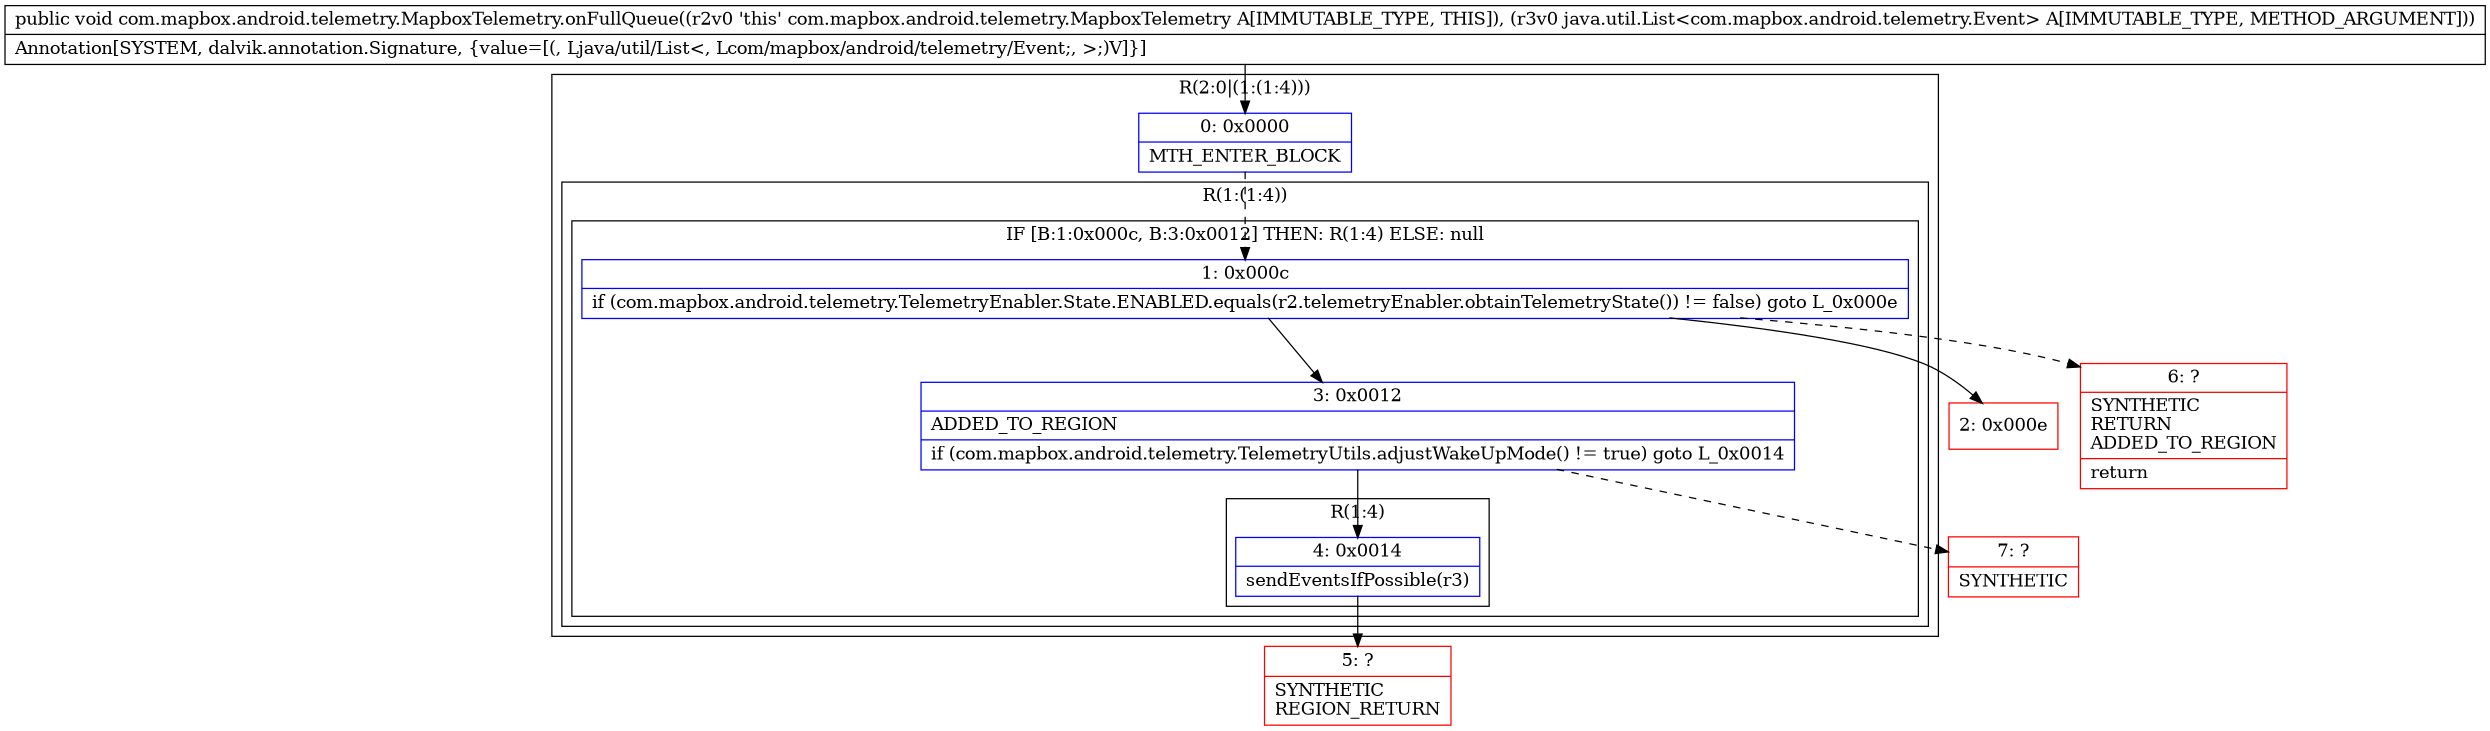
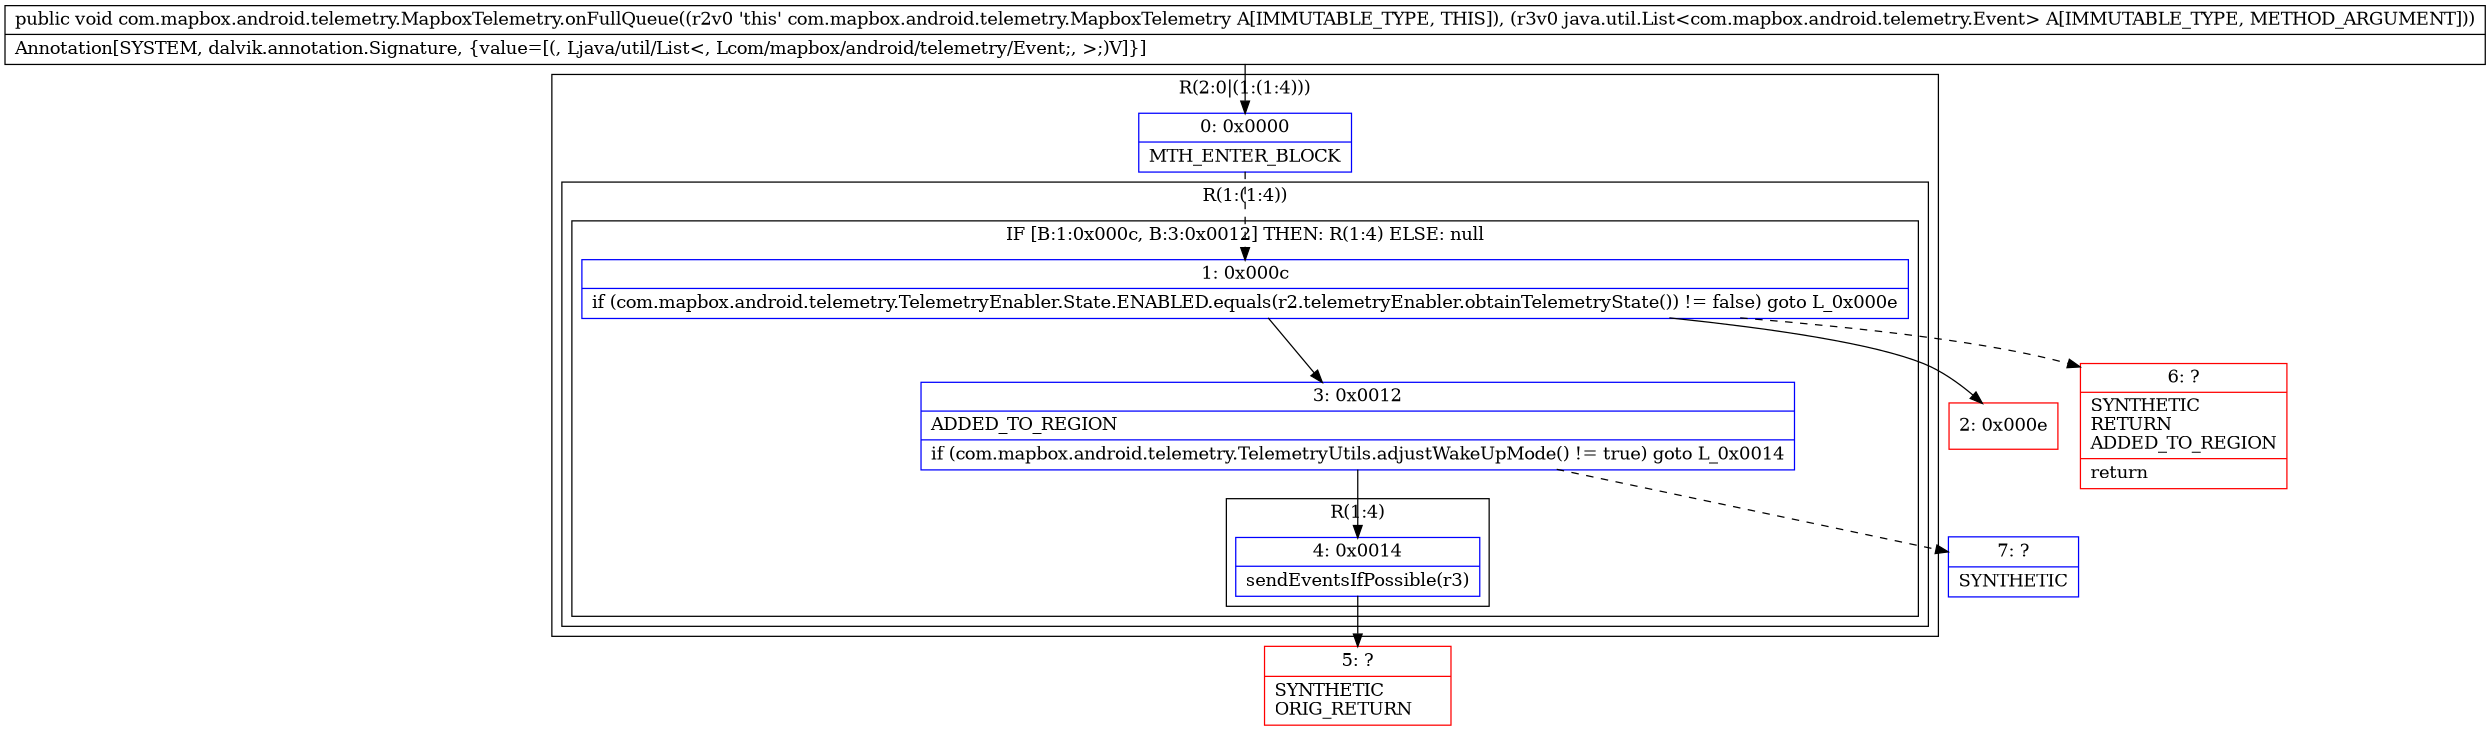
  digraph {
    node [color=blue shape=record]
    n1 [label="{4\:\ 0x0014|sendEventsIfPossible(r3)\l}"]
    n2 [label="{1\:\ 0x000c|if (com.mapbox.android.telemetry.TelemetryEnabler.State.ENABLED.equals(r2.telemetryEnabler.obtainTelemetryState()) != false) goto L_0x000e\l}"]
    n3 [label="{3\:\ 0x0012|ADDED_TO_REGION\l|if (com.mapbox.android.telemetry.TelemetryUtils.adjustWakeUpMode() != true) goto L_0x0014\l}"]
    n4 [label="{0\:\ 0x0000|MTH_ENTER_BLOCK\l}"]
-   n5 [color=red label="{5\:\ ?|SYNTHETIC\lREGION_RETURN\l}"]
+   n5 [color=red label="{5\:\ ?|SYNTHETIC\lORIG_RETURN\l}"]
    n6 [color=red label="{2\:\ 0x000e}"]
    n7 [color=red label="{6\:\ ?|SYNTHETIC\lRETURN\lADDED_TO_REGION\l|return\l}"]
-   n8 [color=red label="{7\:\ ?|SYNTHETIC\l}"]
+   n8 [label="{7\:\ ?|SYNTHETIC\l}"]
    n9 [label="{public void com.mapbox.android.telemetry.MapboxTelemetry.onFullQueue((r2v0 'this' com.mapbox.android.telemetry.MapboxTelemetry A[IMMUTABLE_TYPE, THIS]), (r3v0 java.util.List\<com.mapbox.android.telemetry.Event\> A[IMMUTABLE_TYPE, METHOD_ARGUMENT]))  | Annotation[SYSTEM, dalvik.annotation.Signature, \{value=[(, Ljava\/util\/List\<, Lcom\/mapbox\/android\/telemetry\/Event;, \>;)V]\}]\l}" color=""]
    subgraph cluster_1 {
      label="R(2:0|(1:(1:4)))"
      n4
      subgraph cluster_2 {
        label="R(1:(1:4))"
        subgraph cluster_3 {
          label="IF [B:1:0x000c, B:3:0x0012] THEN: R(1:4) ELSE: null"
          n2
          n3
          subgraph cluster_4 {
            label="R(1:4)"
            n1
          }
        }
      }
    }
    n1 -> n5
    n2 -> n3
    n2 -> n6
    n2 -> n7 [style=dashed]
    n3 -> n1
    n3 -> n8 [style=dashed]
    n4 -> n2 [style=dashed]
    n9 -> n4
  }
